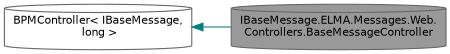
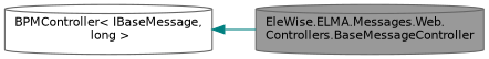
  digraph {
    rankdir=LR
    node [color=gray40 fontname=Helvetica fontsize=10 shape=cylinder style=filled]
-   n1 [fillcolor=grey60 fontcolor=black height=0.2 label="IBaseMessage.ELMA.Messages.Web.\lControllers.BaseMessageController" width=0.4]
+   n1 [fillcolor=grey60 fontcolor=black height=0.2 label="EleWise.ELMA.Messages.Web.\lControllers.BaseMessageController" width=0.4]
    n2 [fillcolor=white height=0.2 label="BPMController\< IBaseMessage,\l long \>" width=0.4]
    n2 -> n1 [color=teal dir=back fontname=Helvetica fontsize=10 labelfontname=Helvetica labelfontsize=10 style=solid]
  }
